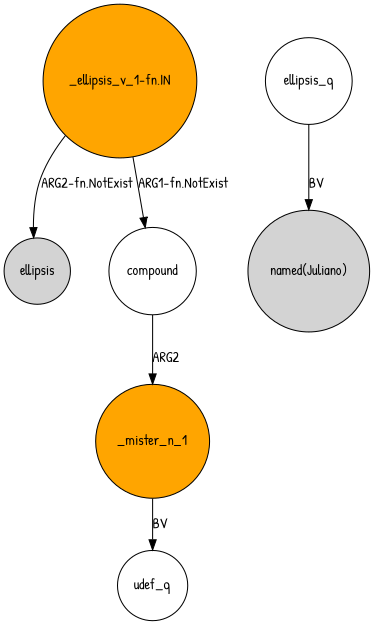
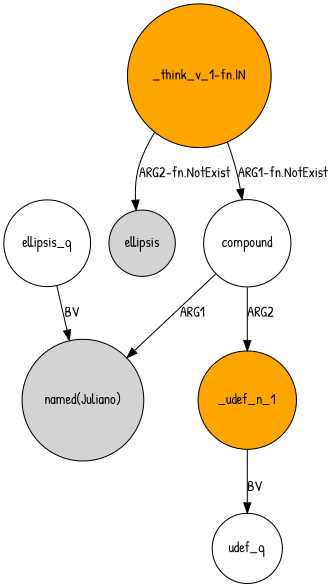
  digraph {
    fontname="Patrick Hand"
    node [fillcolor=white fontname="Patrick Hand" shape=circle style=filled]
    edge [fontname="Patrick Hand"]
-   _mister_n_1 [fillcolor=orange]
+   _mister_n_1 [fillcolor=orange label=_udef_n_1]
    udef_q
-   "_think_v_1-fn.IN" [fillcolor=orange label="_ellipsis_v_1-fn.IN"]
+   "_think_v_1-fn.IN" [fillcolor=orange]
    ellipsis [fillcolor=lightgrey]
    compound
    "named(Juliano)" [fillcolor=lightgrey]
    n7 [label=ellipsis_q]
    _mister_n_1 -> udef_q [label=BV]
    "_think_v_1-fn.IN" -> ellipsis [label="ARG2-fn.NotExist"]
    "_think_v_1-fn.IN" -> compound [label="ARG1-fn.NotExist"]
    compound -> _mister_n_1 [label=ARG2]
+   compound -> "named(Juliano)" [label=ARG1]
    n7 -> "named(Juliano)" [label=BV]
  }
